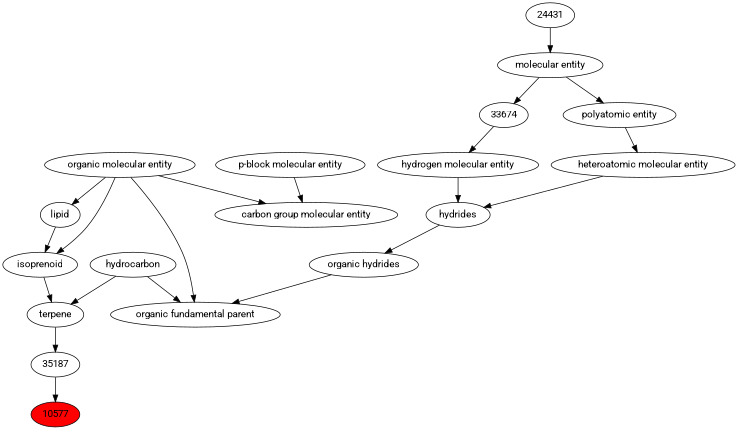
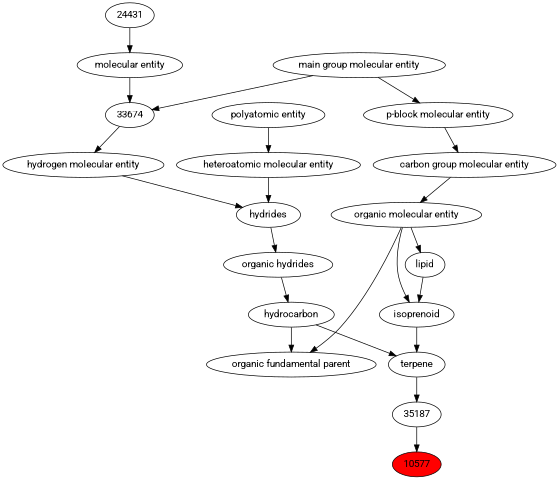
  digraph {
    fontname=Roboto
    node [fontname=Roboto]
    edge [fontname=Roboto]
    n1 [fillcolor=red label=10577 style=filled]
    n2 [label=35187]
    n3 [label=terpene]
    n4 [label=hydrocarbon]
    n5 [label="organic fundamental parent"]
    n6 [label=isoprenoid]
    n7 [label=lipid]
    n8 [label="organic molecular entity"]
    n9 [label="organic hydrides"]
    n10 [label="carbon group molecular entity"]
    n11 [label=hydrides]
    n12 [label="p-block molecular entity"]
    n13 [label="hydrogen molecular entity"]
    n14 [label="heteroatomic molecular entity"]
+   n15 [label="main group molecular entity"]
    n16 [label=33674]
    n17 [label="polyatomic entity"]
    n18 [label="molecular entity"]
    n19 [label=24431]
    n2 -> n1
    n3 -> n2
    n4 -> n3
    n4 -> n5
    n6 -> n3
    n7 -> n6
    n8 -> n5
    n8 -> n6
    n8 -> n7
-   n9 -> n5
-   n8 -> n10
+   n9 -> n4
+   n10 -> n8
    n11 -> n9
    n12 -> n10
    n13 -> n11
    n14 -> n11
+   n15 -> n12
+   n15 -> n16
    n16 -> n13
    n17 -> n14
    n18 -> n16
-   n18 -> n17
    n19 -> n18
  }
